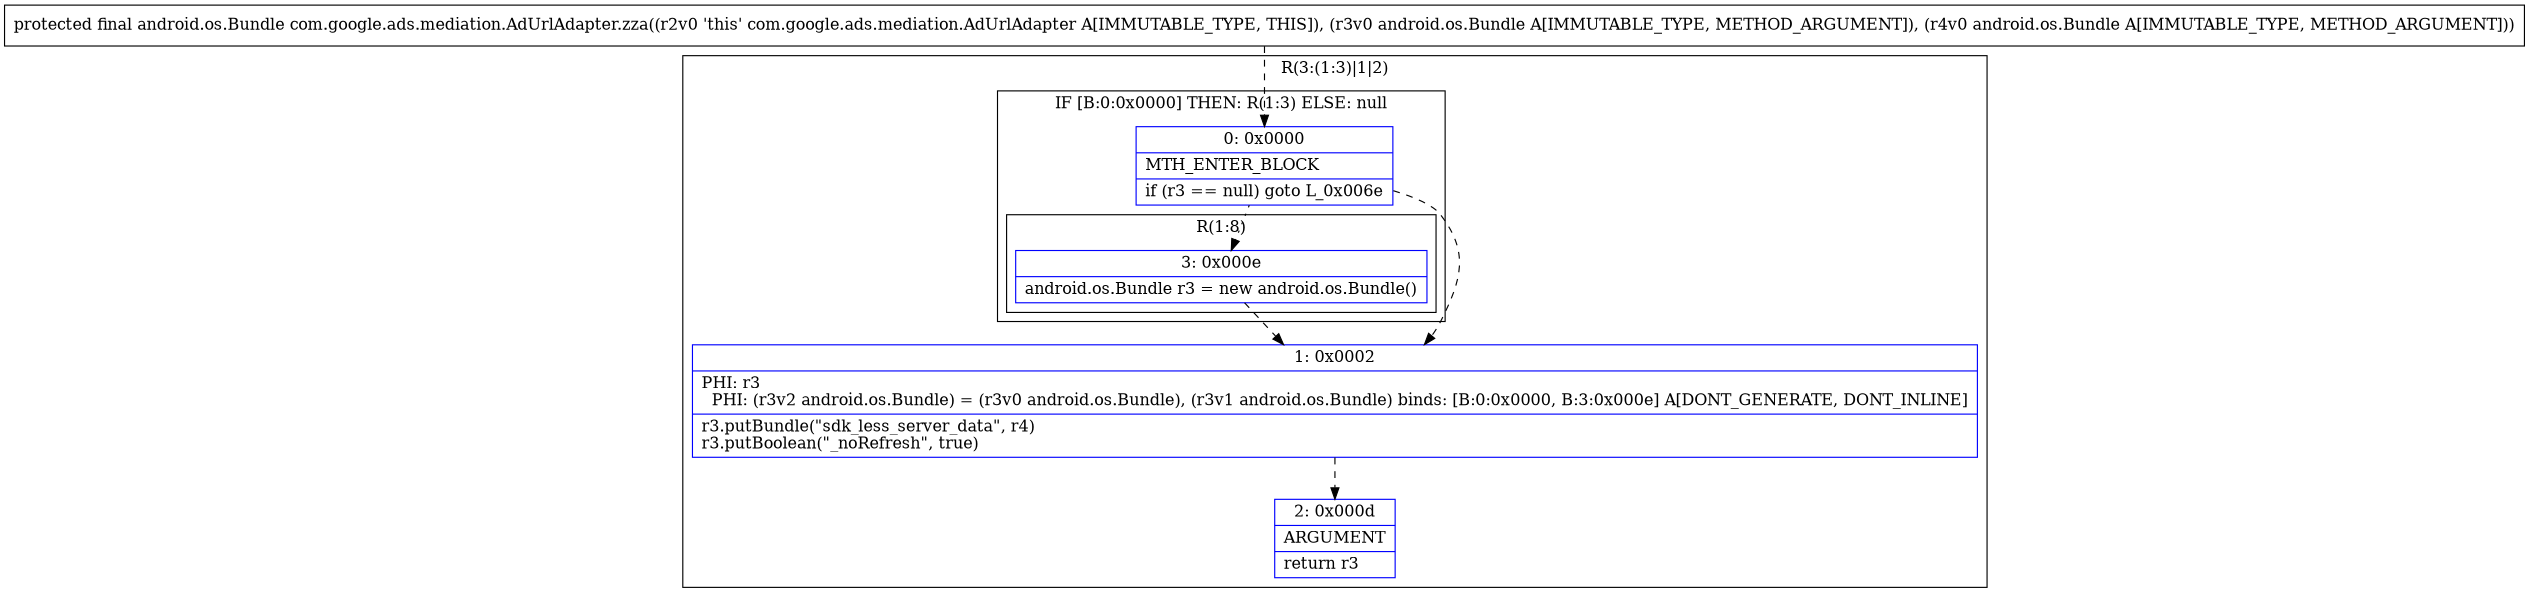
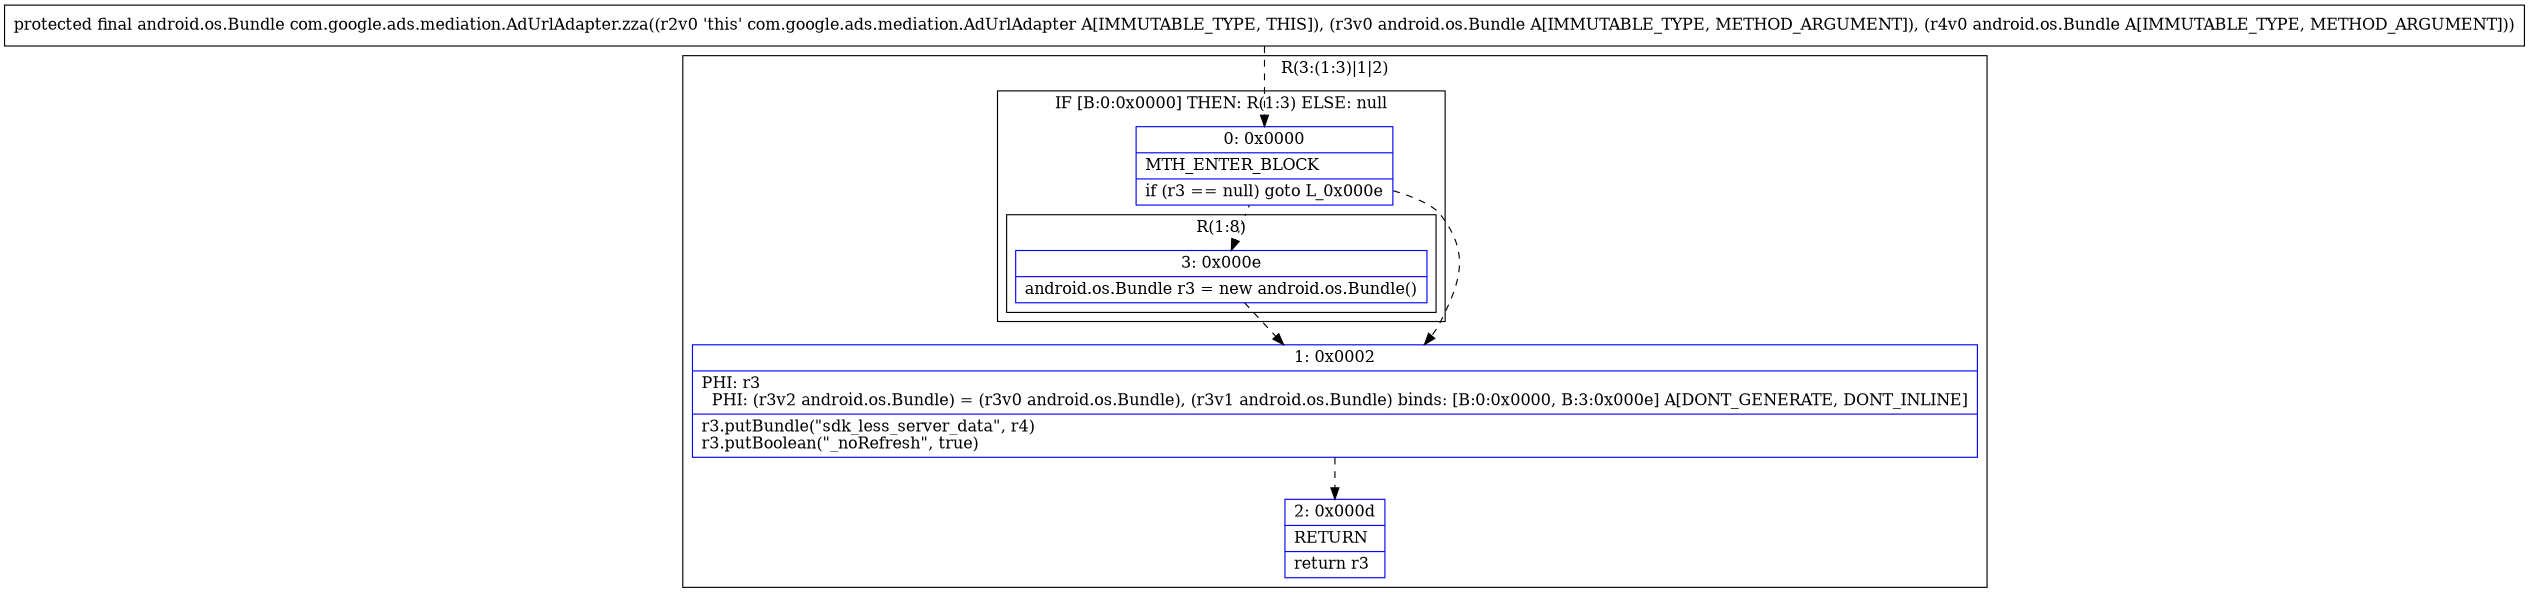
  digraph {
    node [color=blue shape=record]
    edge [style=dashed]
    n1 [label="{3\:\ 0x000e|android.os.Bundle r3 = new android.os.Bundle()\l}"]
-   n2 [label="{0\:\ 0x0000|MTH_ENTER_BLOCK\l|if (r3 == null) goto L_0x006e\l}"]
+   n2 [label="{0\:\ 0x0000|MTH_ENTER_BLOCK\l|if (r3 == null) goto L_0x000e\l}"]
    n3 [label="{1\:\ 0x0002|PHI: r3 \l  PHI: (r3v2 android.os.Bundle) = (r3v0 android.os.Bundle), (r3v1 android.os.Bundle) binds: [B:0:0x0000, B:3:0x000e] A[DONT_GENERATE, DONT_INLINE]\l|r3.putBundle(\"sdk_less_server_data\", r4)\lr3.putBoolean(\"_noRefresh\", true)\l}"]
-   n4 [label="{2\:\ 0x000d|ARGUMENT\l|return r3\l}"]
+   n4 [label="{2\:\ 0x000d|RETURN\l|return r3\l}"]
    n5 [label="{protected final android.os.Bundle com.google.ads.mediation.AdUrlAdapter.zza((r2v0 'this' com.google.ads.mediation.AdUrlAdapter A[IMMUTABLE_TYPE, THIS]), (r3v0 android.os.Bundle A[IMMUTABLE_TYPE, METHOD_ARGUMENT]), (r4v0 android.os.Bundle A[IMMUTABLE_TYPE, METHOD_ARGUMENT])) }" color=""]
    subgraph cluster_1 {
      label="R(3:(1:3)|1|2)"
      n3
      n4
      subgraph cluster_2 {
        label="IF [B:0:0x0000] THEN: R(1:3) ELSE: null"
        n2
        subgraph cluster_3 {
          label="R(1:8)"
          n1
        }
      }
    }
    n1 -> n3
    n2 -> n1 [style=dotted]
    n2 -> n3
    n3 -> n4
    n5 -> n2
  }
